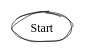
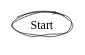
  <mxCell id="0" />
  <mxCell id="1" parent="0" />
- <mxCell id="2" value="Start" style="ellipse;whiteSpace=wrap;html=1;sketch=1;hachureGap=4;jiggle=2;curveFitting=1;fontFamily=Architects Daughter;fontSource=https%3A%2F%2Ffonts.googleapis.com%2Fcss%3Ffamily%3DArchitects%2BDaughter;fontSize=20;" vertex="1" parent="1"><mxGeometry x="20" y="20" width="100" height="50" as="geometry" /></mxCell>
+ <mxCell id="2" value="Start" style="ellipse;whiteSpace=wrap;html=1;sketch=1;hachureGap=4;jiggle=2;curveFitting=1;fontFamily=Architects Daughter;fontSource=https%3A%2F%2Ffonts.googleapis.com%2Fcss%3Ffamily%3DArchitects%2BDaughter;fontSize=20;" vertex="1" parent="1"><mxGeometry x="20" y="20" width="100" height="40" as="geometry" /></mxCell>
